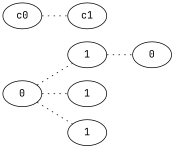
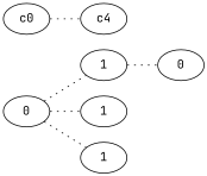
  graph {
    rankdir=LR
    fontname="JetBrains Mono"
    node [fontname="JetBrains Mono"]
    edge [style=dotted fontname="JetBrains Mono"]
    n1 [label=0]
    n2 [label=1]
    n3 [label=1]
    n4 [label=1]
    n5 [label=0]
    c0
-   c1
+   c1 [label=c4]
    n1 -- n2
    n1 -- n3
    n1 -- n4
    n2 -- n5
    c0 -- c1
  }
